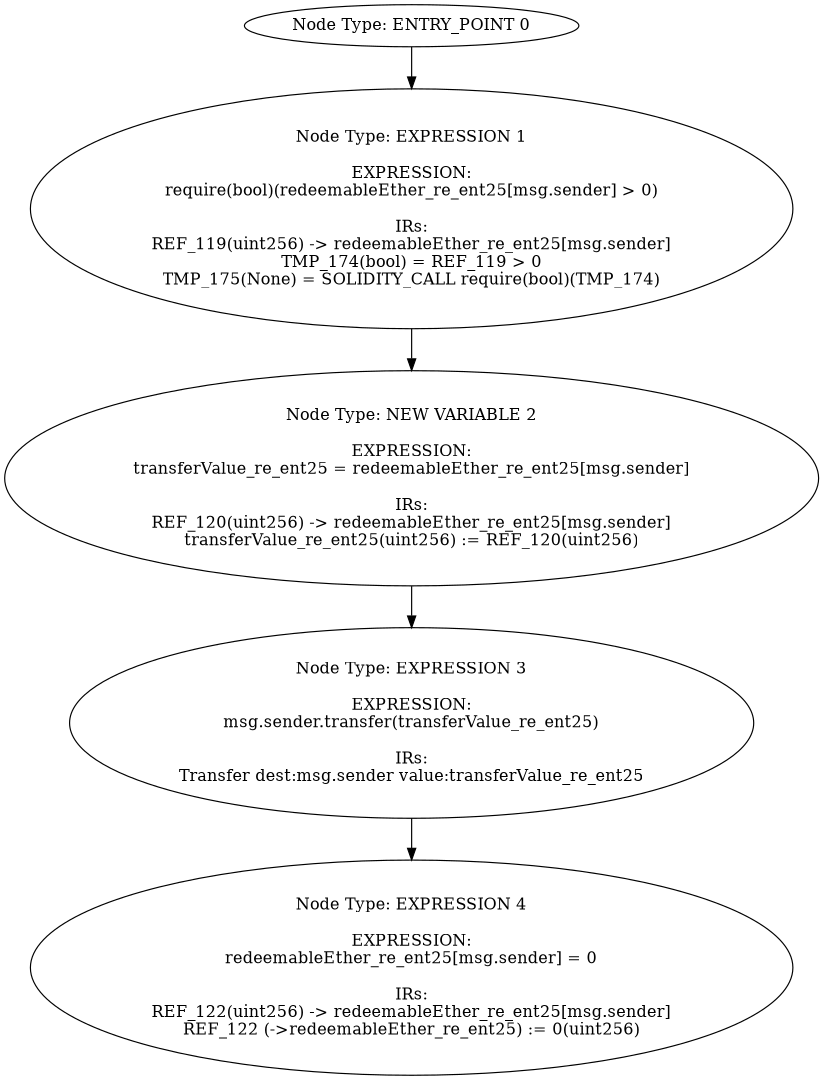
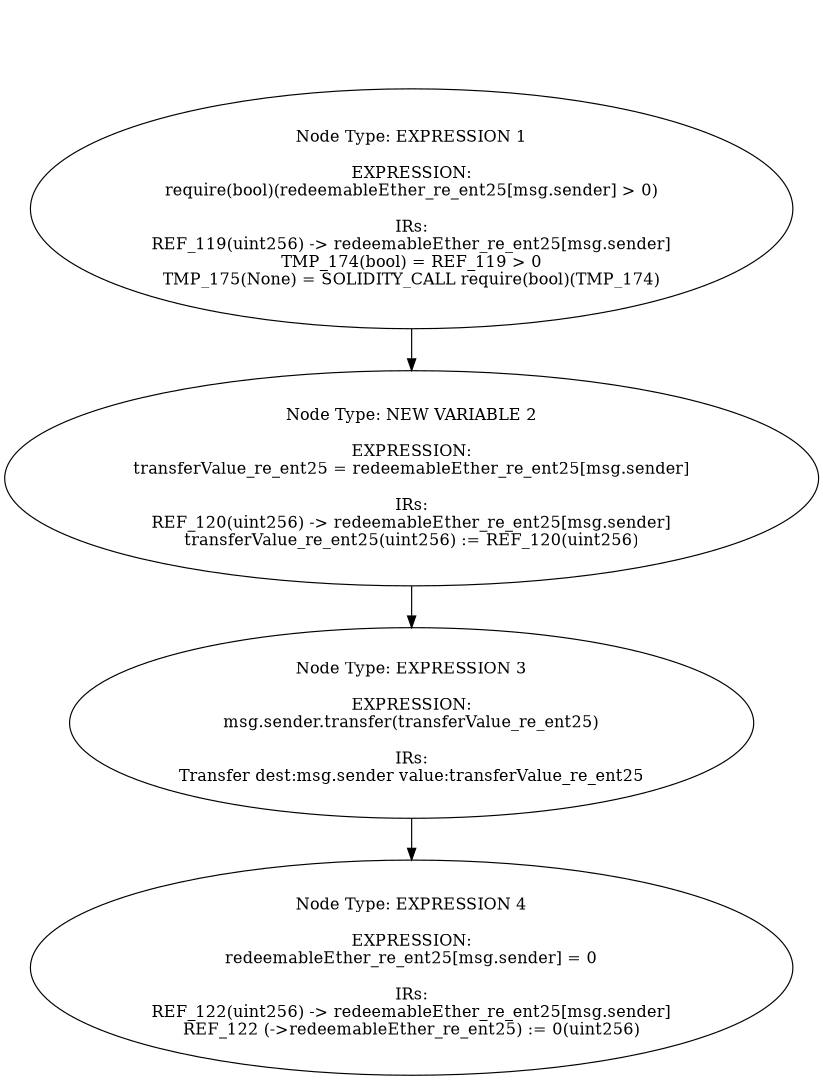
  digraph {
-   n1 [label="Node Type: ENTRY_POINT 0\n"]
    n2 [label="Node Type: EXPRESSION 1\n\nEXPRESSION:\nrequire(bool)(redeemableEther_re_ent25[msg.sender] > 0)\n\nIRs:\nREF_119(uint256) -> redeemableEther_re_ent25[msg.sender]\nTMP_174(bool) = REF_119 > 0\nTMP_175(None) = SOLIDITY_CALL require(bool)(TMP_174)"]
    n3 [label="Node Type: NEW VARIABLE 2\n\nEXPRESSION:\ntransferValue_re_ent25 = redeemableEther_re_ent25[msg.sender]\n\nIRs:\nREF_120(uint256) -> redeemableEther_re_ent25[msg.sender]\ntransferValue_re_ent25(uint256) := REF_120(uint256)"]
    n4 [label="Node Type: EXPRESSION 3\n\nEXPRESSION:\nmsg.sender.transfer(transferValue_re_ent25)\n\nIRs:\nTransfer dest:msg.sender value:transferValue_re_ent25"]
    n5 [label="Node Type: EXPRESSION 4\n\nEXPRESSION:\nredeemableEther_re_ent25[msg.sender] = 0\n\nIRs:\nREF_122(uint256) -> redeemableEther_re_ent25[msg.sender]\nREF_122 (->redeemableEther_re_ent25) := 0(uint256)"]
-   n1 -> n2
    n2 -> n3
    n3 -> n4
    n4 -> n5
  }
